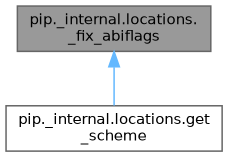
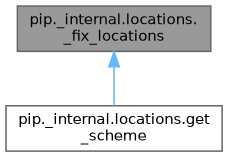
  digraph {
    rankdir=TB
    node [fontname=Helvetica fontsize=10 shape=box style=filled]
-   n1 [color=gray40 fillcolor=grey60 fontcolor=black height=0.2 label="pip._internal.locations.\l_fix_abiflags" width=0.4]
+   n1 [color=gray40 fillcolor=grey60 fontcolor=black height=0.2 label="pip._internal.locations.\l_fix_locations" width=0.4]
    n2 [color=grey40 fillcolor=white height=0.2 label="pip._internal.locations.get\l_scheme" width=0.4]
    n1 -> n2 [color=steelblue1 dir=back fontname=Helvetica fontsize=10 labelfontname=Helvetica labelfontsize=10 style=solid]
  }
